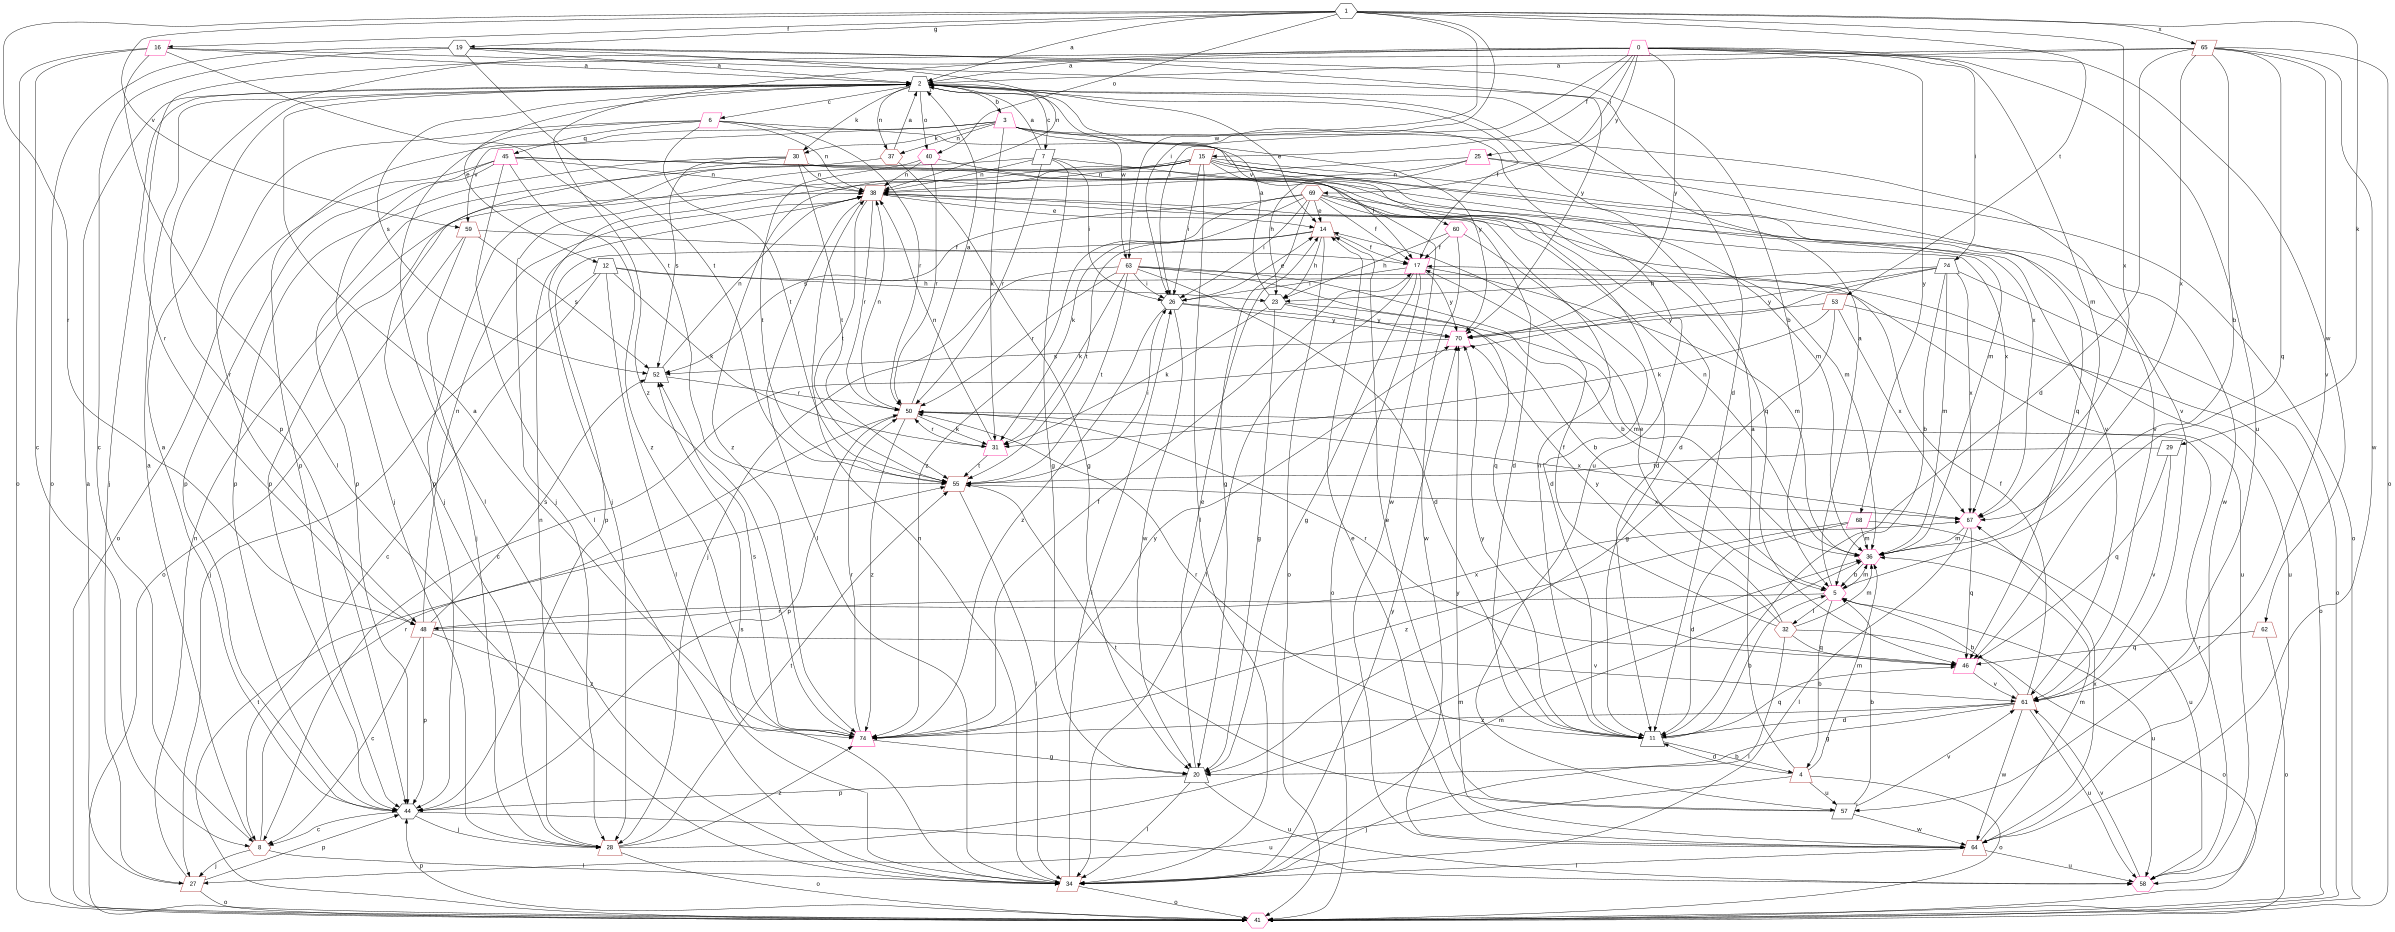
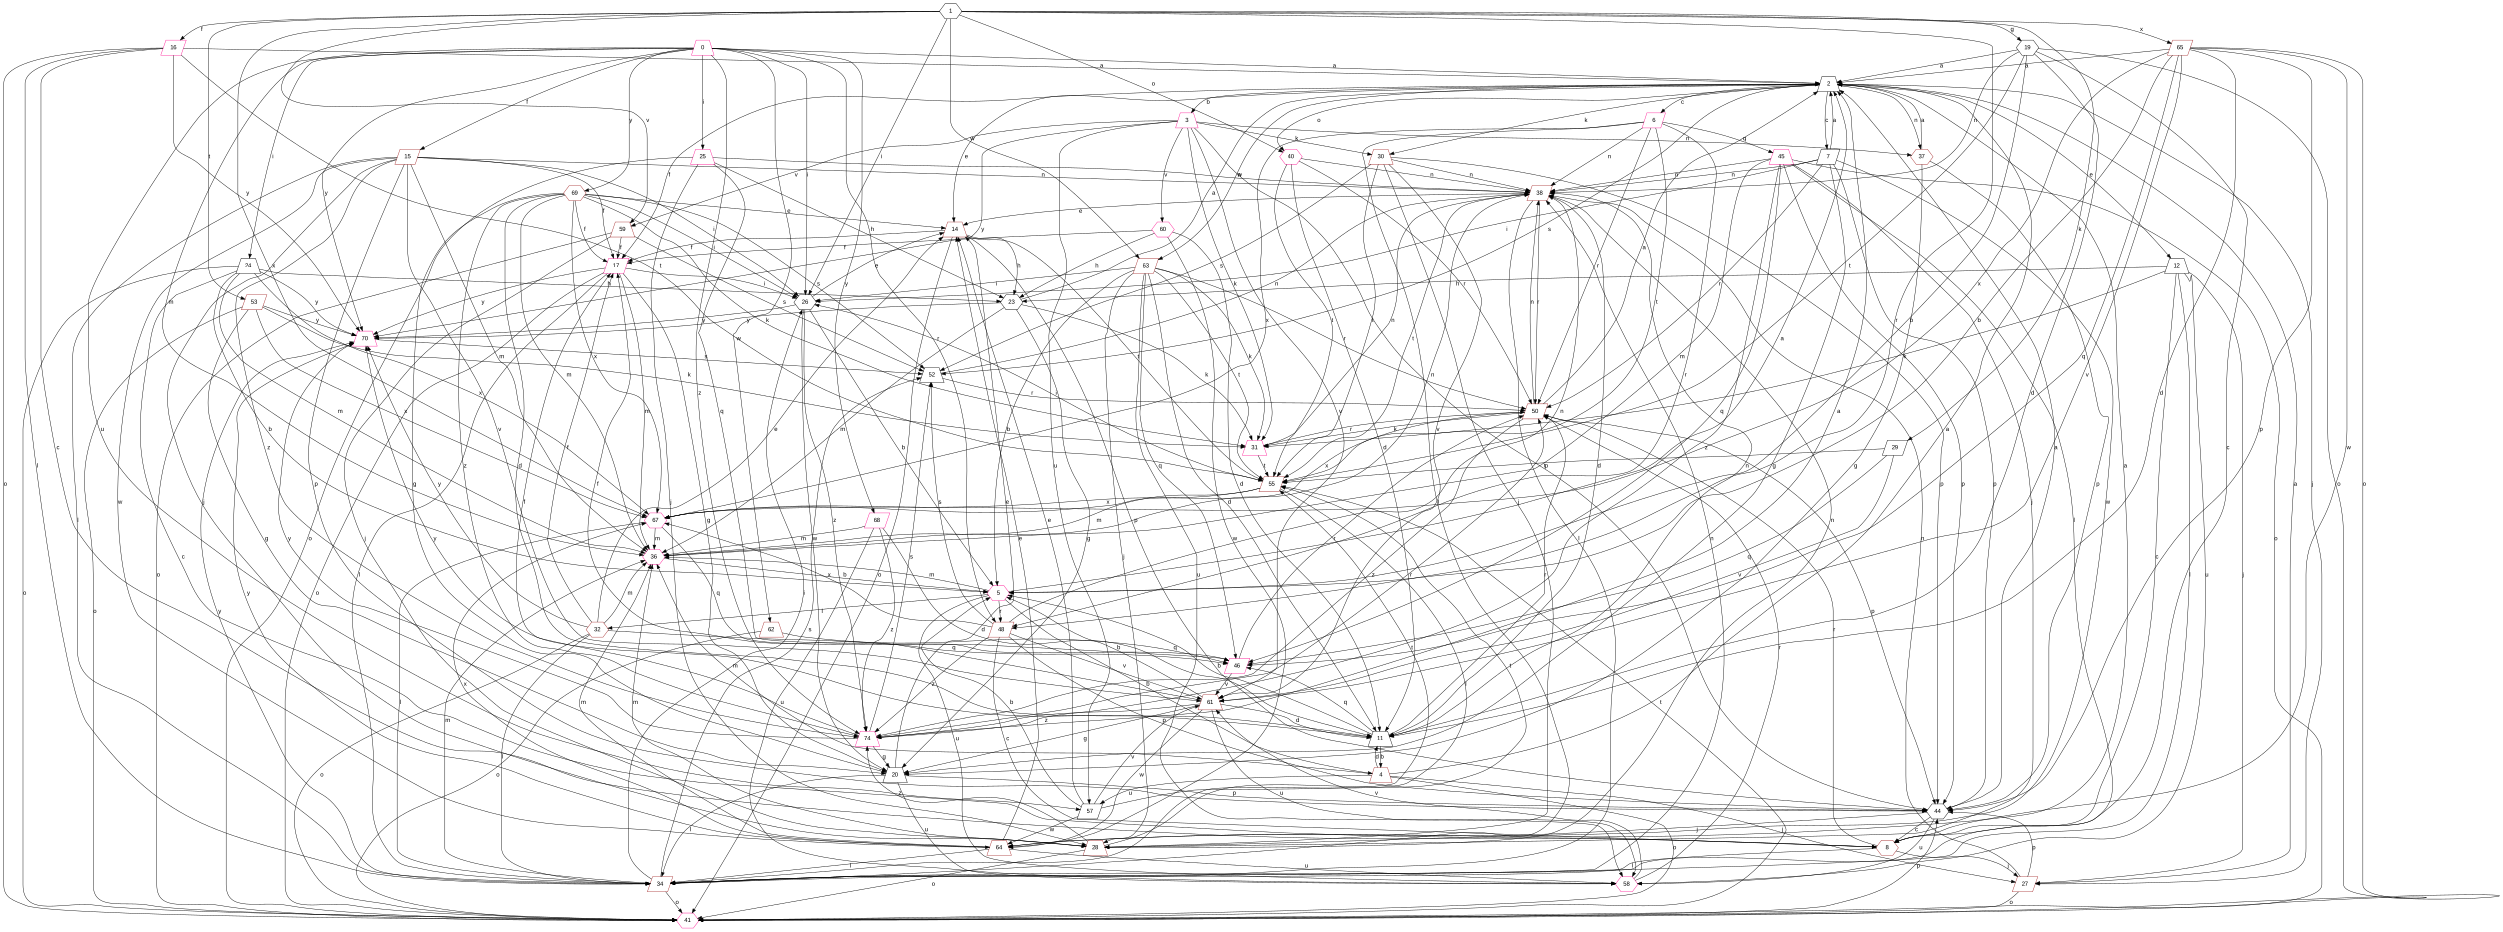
  strict digraph {
    fontname="Liberation Sans"
    node [color=brown fontname="Liberation Sans" shape=trapezium]
    edge [fontname="Liberation Sans"]
    2 [color=black]
    0 [color=deeppink]
    15 [shape=parallelogram]
    24 [color=black]
    25 [color=deeppink]
    26 [color=black shape=hexagon]
    36 [color=deeppink shape=hexagon]
    48 [shape=parallelogram]
    57 [color=black shape=parallelogram]
    62
    68 [color=deeppink shape=parallelogram]
    69 [shape=hexagon]
    70 [color=deeppink]
    74 [color=deeppink]
    40 [color=deeppink shape=hexagon]
    63 [shape=parallelogram]
    3 [color=deeppink]
    6 [color=deeppink shape=parallelogram]
    7 [color=black shape=parallelogram]
    12 [color=black]
    14
    17 [color=deeppink shape=parallelogram]
    27 [shape=parallelogram]
    30
    37 [shape=hexagon]
    52 [color=black]
    44 [color=black shape=hexagon]
    61
    34 [shape=parallelogram]
    38 [shape=parallelogram]
    64
    28
    67 [color=deeppink shape=hexagon]
    41 [color=deeppink shape=hexagon]
    5 [color=deeppink shape=hexagon]
    8 [shape=hexagon]
    23 [color=black shape=hexagon]
    46 [color=deeppink shape=parallelogram]
    20 [color=black]
    55 [shape=parallelogram]
    11 [color=black]
    58 [color=deeppink shape=hexagon]
    31 [color=deeppink]
    50 [shape=parallelogram]
    1 [color=black shape=hexagon]
    16 [color=deeppink shape=parallelogram]
    19 [color=black shape=hexagon]
    29 [color=black shape=parallelogram]
    53 [shape=parallelogram]
    59
    65 [shape=parallelogram]
    60 [color=deeppink shape=hexagon]
    45 [color=deeppink]
    4
    32 [shape=hexagon]
    2 -> 40 [label=o]
    2 -> 63 [label=w]
    2 -> 3 [label=b]
    2 -> 6 [label=c]
    2 -> 7 [label=c]
    2 -> 12 [label=e]
    2 -> 14 [label=e]
    2 -> 17 [label=f]
    2 -> 27 [label=j]
    2 -> 30 [label=k]
    2 -> 37 [label=n]
    2 -> 52 [label=s]
    0 -> 2 [label=a]
    0 -> 15 [label=f]
    0 -> 24 [label=i]
    0 -> 25 [label=i]
    0 -> 26 [label=i]
    0 -> 36 [label=m]
    0 -> 48 [label=r]
    0 -> 57 [label=u]
    0 -> 62 [label=w]
    0 -> 68 [label=y]
    0 -> 69 [label=y]
    0 -> 70 [label=y]
    0 -> 74 [label=z]
    15 -> 26 [label=i]
    15 -> 36 [label=m]
    15 -> 74 [label=z]
    15 -> 17 [label=f]
    15 -> 44 [label=p]
    15 -> 61 [label=v]
    15 -> 34 [label=l]
    15 -> 38 [label=n]
    15 -> 64 [label=w]
    15 -> 28 [label=j]
    24 -> 36 [label=m]
    24 -> 70 [label=y]
    24 -> 67 [label=x]
    24 -> 41 [label=o]
    24 -> 5 [label=b]
    24 -> 8 [label=c]
    24 -> 23 [label=h]
    25 -> 38 [label=n]
    25 -> 28 [label=j]
    25 -> 41 [label=o]
    25 -> 23 [label=h]
    25 -> 46 [label=q]
    26 -> 70 [label=y]
    26 -> 74 [label=z]
    26 -> 14 [label=e]
    26 -> 5 [label=b]
    26 -> 20 [label=w]
    36 -> 38 [label=n]
    36 -> 5 [label=b]
    48 -> 74 [label=z]
    48 -> 52 [label=s]
    48 -> 44 [label=p]
    48 -> 61 [label=v]
    48 -> 38 [label=n]
    48 -> 67 [label=x]
    48 -> 8 [label=c]
    57 -> 14 [label=e]
    57 -> 61 [label=v]
    57 -> 64 [label=w]
    57 -> 5 [label=b]
    57 -> 55 [label=t]
    62 -> 41 [label=o]
    62 -> 46 [label=q]
    68 -> 36 [label=m]
    68 -> 74 [label=z]
    68 -> 11 [label=d]
    68 -> 58 [label=u]
    69 -> 26 [label=i]
    69 -> 36 [label=m]
    69 -> 74 [label=z]
    69 -> 14 [label=e]
    69 -> 17 [label=f]
    69 -> 52 [label=s]
    69 -> 67 [label=x]
    69 -> 20 [label=g]
    69 -> 11 [label=d]
    69 -> 31 [label=k]
    70 -> 52 [label=s]
    74 -> 2 [label=a]
    74 -> 70 [label=y]
    74 -> 17 [label=f]
    74 -> 52 [label=s]
    74 -> 20 [label=g]
    74 -> 50 [label=r]
    40 -> 38 [label=n]
    40 -> 55 [label=t]
    40 -> 11 [label=d]
    40 -> 50 [label=r]
    63 -> 26 [label=i]
    63 -> 28 [label=j]
    63 -> 5 [label=b]
    63 -> 46 [label=q]
    63 -> 55 [label=t]
    63 -> 11 [label=d]
    63 -> 58 [label=u]
    63 -> 31 [label=k]
    63 -> 50 [label=r]
    3 -> 57 [label=u]
    3 -> 70 [label=y]
    3 -> 30 [label=k]
    3 -> 37 [label=n]
    3 -> 44 [label=p]
    3 -> 61 [label=v]
    3 -> 31 [label=k]
    3 -> 59 [label=v]
    3 -> 60 [label=v]
    6 -> 48 [label=r]
    6 -> 34 [label=l]
    6 -> 38 [label=n]
    6 -> 67 [label=x]
    6 -> 55 [label=t]
    6 -> 50 [label=r]
    6 -> 45 [label=q]
    7 -> 2 [label=a]
    7 -> 26 [label=i]
    7 -> 44 [label=p]
    7 -> 38 [label=n]
    7 -> 64 [label=w]
    7 -> 20 [label=g]
    7 -> 50 [label=r]
    12 -> 27 [label=j]
    12 -> 34 [label=l]
    12 -> 8 [label=c]
    12 -> 23 [label=h]
    12 -> 58 [label=u]
    12 -> 31 [label=k]
    14 -> 17 [label=f]
    14 -> 44 [label=p]
    14 -> 41 [label=o]
    14 -> 23 [label=h]
    14 -> 55 [label=t]
    17 -> 26 [label=i]
    17 -> 36 [label=m]
    17 -> 70 [label=y]
    17 -> 34 [label=l]
    17 -> 41 [label=o]
    17 -> 20 [label=g]
    27 -> 2 [label=a]
    27 -> 44 [label=p]
    27 -> 38 [label=n]
    27 -> 41 [label=o]
    30 -> 52 [label=s]
    30 -> 44 [label=p]
    30 -> 61 [label=v]
    30 -> 38 [label=n]
    30 -> 28 [label=j]
    30 -> 55 [label=t]
    37 -> 2 [label=a]
    37 -> 44 [label=p]
    37 -> 20 [label=g]
    52 -> 38 [label=n]
    52 -> 50 [label=r]
    44 -> 2 [label=a]
    44 -> 28 [label=j]
    44 -> 8 [label=c]
    44 -> 58 [label=u]
    61 -> 74 [label=z]
    61 -> 17 [label=f]
    61 -> 64 [label=w]
    61 -> 5 [label=b]
    61 -> 20 [label=g]
    61 -> 11 [label=d]
    61 -> 58 [label=u]
    34 -> 26 [label=i]
    34 -> 36 [label=m]
    34 -> 70 [label=y]
    34 -> 52 [label=s]
    34 -> 38 [label=n]
    34 -> 41 [label=o]
    38 -> 14 [label=e]
    38 -> 34 [label=l]
    38 -> 55 [label=t]
    38 -> 11 [label=d]
    38 -> 50 [label=r]
    64 -> 36 [label=m]
    64 -> 70 [label=y]
    64 -> 14 [label=e]
    64 -> 34 [label=l]
    64 -> 67 [label=x]
    64 -> 58 [label=u]
    28 -> 36 [label=m]
    28 -> 74 [label=z]
    28 -> 38 [label=n]
    28 -> 41 [label=o]
    28 -> 55 [label=t]
    67 -> 36 [label=m]
    67 -> 34 [label=l]
    67 -> 46 [label=q]
    41 -> 44 [label=p]
    41 -> 55 [label=t]
    5 -> 2 [label=a]
    5 -> 36 [label=m]
    5 -> 48 [label=r]
    5 -> 58 [label=u]
    5 -> 4 [label=b]
    5 -> 32 [label=l]
    8 -> 2 [label=a]
    8 -> 27 [label=j]
    8 -> 34 [label=l]
    8 -> 50 [label=r]
    23 -> 2 [label=a]
    23 -> 36 [label=m]
    23 -> 70 [label=y]
    23 -> 20 [label=g]
    23 -> 31 [label=k]
    46 -> 61 [label=v]
    46 -> 50 [label=r]
    20 -> 14 [label=e]
    20 -> 44 [label=p]
    20 -> 34 [label=l]
    20 -> 58 [label=u]
    55 -> 26 [label=i]
+   55 -> 36 [label=m]
    55 -> 34 [label=l]
    55 -> 67 [label=x]
    11 -> 70 [label=y]
    11 -> 38 [label=n]
    11 -> 5 [label=b]
    11 -> 46 [label=q]
    11 -> 50 [label=r]
    11 -> 4 [label=b]
    58 -> 61 [label=v]
    58 -> 50 [label=r]
    31 -> 38 [label=n]
    31 -> 55 [label=t]
    31 -> 50 [label=r]
    50 -> 2 [label=a]
    50 -> 74 [label=z]
    50 -> 44 [label=p]
    50 -> 38 [label=n]
    50 -> 67 [label=x]
    50 -> 31 [label=k]
-   1 -> 2 [label=a]
    1 -> 26 [label=i]
    1 -> 48 [label=r]
    1 -> 40 [label=o]
    1 -> 63 [label=w]
    1 -> 67 [label=x]
    1 -> 16 [label=f]
    1 -> 19 [label=g]
    1 -> 29 [label=k]
    1 -> 53 [label=t]
    1 -> 59 [label=v]
    1 -> 65 [label=x]
    16 -> 2 [label=a]
    16 -> 70 [label=y]
    16 -> 34 [label=l]
    16 -> 41 [label=o]
    16 -> 8 [label=c]
    16 -> 55 [label=t]
    19 -> 2 [label=a]
    19 -> 38 [label=n]
    19 -> 41 [label=o]
    19 -> 5 [label=b]
    19 -> 8 [label=c]
    19 -> 55 [label=t]
    19 -> 11 [label=d]
    29 -> 61 [label=v]
    29 -> 46 [label=q]
    29 -> 55 [label=t]
    53 -> 70 [label=y]
    53 -> 67 [label=x]
    53 -> 41 [label=o]
    53 -> 20 [label=g]
    53 -> 31 [label=k]
    59 -> 17 [label=f]
    59 -> 52 [label=s]
    59 -> 28 [label=j]
    59 -> 41 [label=o]
    65 -> 2 [label=a]
    65 -> 44 [label=p]
    65 -> 61 [label=v]
    65 -> 64 [label=w]
    65 -> 67 [label=x]
    65 -> 41 [label=o]
    65 -> 5 [label=b]
    65 -> 46 [label=q]
    65 -> 11 [label=d]
    60 -> 17 [label=f]
    60 -> 64 [label=w]
    60 -> 23 [label=h]
    60 -> 11 [label=d]
    45 -> 36 [label=m]
    45 -> 74 [label=z]
    45 -> 44 [label=p]
    45 -> 34 [label=l]
    45 -> 38 [label=n]
    45 -> 28 [label=j]
    45 -> 41 [label=o]
    45 -> 46 [label=q]
    4 -> 2 [label=a]
    4 -> 36 [label=m]
    4 -> 57 [label=u]
    4 -> 27 [label=j]
    4 -> 41 [label=o]
    4 -> 11 [label=d]
    32 -> 36 [label=m]
    32 -> 70 [label=y]
    32 -> 14 [label=e]
    32 -> 17 [label=f]
    32 -> 34 [label=l]
    32 -> 41 [label=o]
    32 -> 46 [label=q]
  }
